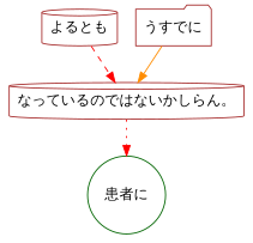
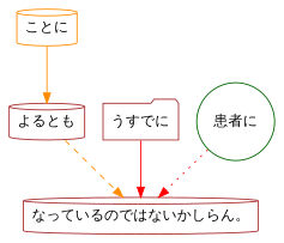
  digraph {
    fontname="EB Garamond"
    node [color=brown fontname="EB Garamond" shape=cylinder]
    edge [color=darkorange fontname="EB Garamond" style=solid]
+   n1 [color=darkorange label="ことに"]
    n2 [label="よるとも"]
    n3 [label="なっているのではないかしらん。"]
    n4 [label="うすでに" shape=folder]
    n5 [color=darkgreen label="患者に" shape=circle]
-   n2 -> n3 [color=red style=dashed]
-   n4 -> n3
-   n3 -> n5 [color=red style=dotted]
+   n1 -> n2
+   n2 -> n3 [style=dashed]
+   n4 -> n3 [color=red]
+   n5 -> n3 [color=red style=dotted]
  }
